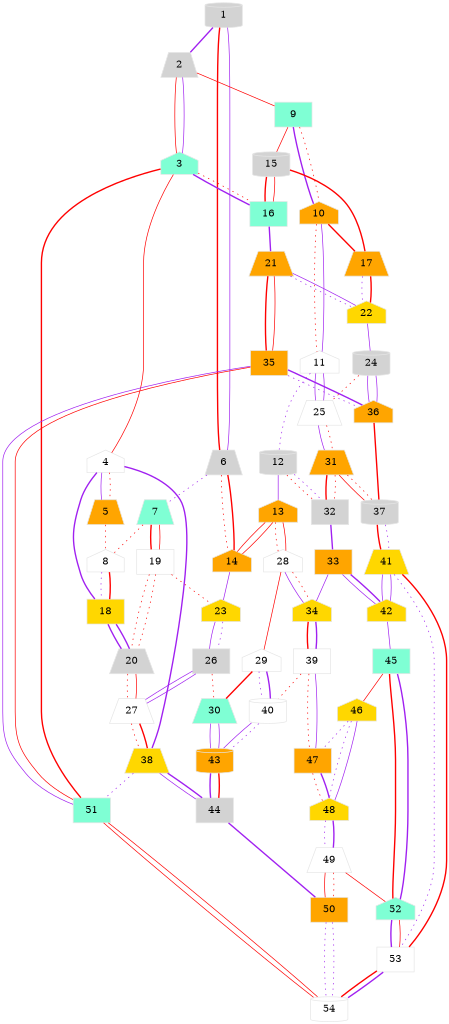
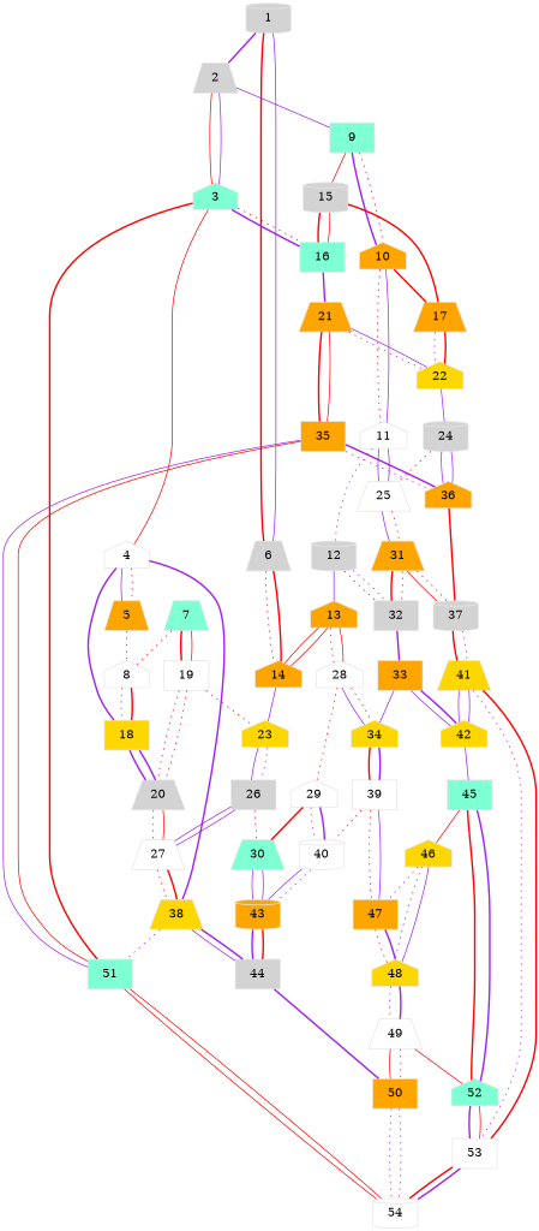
  graph {
    node [color=gray90 fillcolor=orange shape=house style=filled]
    edge [color=purple style=solid]
    1 [fillcolor=lightgrey shape=cylinder]
    2 [fillcolor=lightgrey shape=trapezium]
    6 [fillcolor=lightgrey shape=trapezium]
    3 [fillcolor=aquamarine]
    9 [fillcolor=aquamarine shape=box]
    7 [fillcolor=aquamarine shape=trapezium]
    14
    4 [fillcolor=white]
    16 [fillcolor=aquamarine shape=box]
    51 [fillcolor=aquamarine shape=box]
    10
    15 [fillcolor=lightgrey shape=cylinder]
    5 [shape=trapezium]
    18 [fillcolor=gold shape=box]
    38 [fillcolor=gold shape=trapezium]
    21 [shape=trapezium]
    54 [fillcolor=white shape=cylinder]
    8 [fillcolor=white]
    20 [fillcolor=lightgrey shape=trapezium]
    44 [fillcolor=lightgrey shape=box]
    19 [fillcolor=white shape=box]
    23 [fillcolor=gold]
    11 [fillcolor=white]
    17 [shape=trapezium]
    12 [fillcolor=lightgrey shape=cylinder]
    25 [fillcolor=white shape=trapezium]
    22 [fillcolor=gold]
    13
    32 [fillcolor=lightgrey shape=box]
    31 [shape=trapezium]
    28 [fillcolor=white]
    33 [shape=box]
    29 [fillcolor=white]
    34 [fillcolor=gold]
    26 [fillcolor=lightgrey shape=box]
    35 [shape=box]
    24 [fillcolor=lightgrey shape=cylinder]
    27 [fillcolor=white shape=trapezium]
    36
    30 [fillcolor=aquamarine shape=trapezium]
    37 [fillcolor=lightgrey shape=cylinder]
    43 [shape=cylinder]
    40 [fillcolor=white shape=cylinder]
    39 [fillcolor=white shape=box]
    41 [fillcolor=gold shape=trapezium]
    42 [fillcolor=gold]
    45 [fillcolor=aquamarine shape=box]
    47 [shape=box]
    53 [fillcolor=white shape=box]
    50 [shape=box]
    48 [fillcolor=gold]
    46 [fillcolor=gold]
    52 [fillcolor=aquamarine]
    49 [fillcolor=white shape=trapezium]
    1 -- 2 [style=bold]
    1 -- 6 [color=red style=bold]
    1 -- 6
    2 -- 3 [color=red]
    2 -- 3
-   2 -- 9 [color=red]
-   6 -- 7 [style=dotted]
+   2 -- 9
    6 -- 14 [color=red style=dotted]
    6 -- 14 [color=red style=bold]
    3 -- 4 [color=red]
    3 -- 16 [style=bold]
    3 -- 16 [color=red style=dotted]
    3 -- 51 [color=red style=bold]
    9 -- 10 [style=bold]
    9 -- 10 [color=red style=dotted]
    9 -- 15 [color=red]
    7 -- 8 [color=red style=dotted]
    7 -- 19 [color=red style=bold]
    7 -- 19 [color=red]
    14 -- 23
    4 -- 5
    4 -- 5 [color=red style=dotted]
    4 -- 18 [style=bold]
    4 -- 38 [style=bold]
    16 -- 21 [style=bold]
    51 -- 54 [color=red]
    51 -- 54 [color=red]
    10 -- 11 [color=red style=dotted]
    10 -- 11
    10 -- 17 [color=red style=bold]
    15 -- 16 [color=red style=bold]
    15 -- 16 [color=red]
    15 -- 17 [color=red style=bold]
    5 -- 8 [color=red style=dotted]
    18 -- 20 [style=bold]
    18 -- 20 [style=bold]
    38 -- 51 [style=dotted]
    38 -- 44
    38 -- 44 [style=bold]
    21 -- 22 [style=dotted]
    21 -- 22
    21 -- 35 [color=red style=bold]
    21 -- 35 [color=red]
    8 -- 18 [style=dotted]
    8 -- 18 [color=red style=bold]
    20 -- 27 [color=red style=dotted]
    20 -- 27 [color=red]
    44 -- 50 [style=bold]
    19 -- 20 [color=red style=dotted]
    19 -- 20 [color=red style=dotted]
    19 -- 23 [color=red style=dotted]
    23 -- 26
    23 -- 26 [style=dotted]
    11 -- 12 [style=dotted]
    11 -- 25
    11 -- 25
    17 -- 22 [style=dotted]
    17 -- 22 [color=red style=bold]
    12 -- 13
    12 -- 32 [color=red style=dotted]
    12 -- 32 [style=dotted]
    25 -- 31
    25 -- 31 [color=red style=dotted]
    22 -- 24
    13 -- 14 [color=red]
    13 -- 14 [color=red]
    13 -- 28 [color=red style=dotted]
    13 -- 28 [color=red]
    32 -- 33 [style=bold]
    31 -- 32 [color=red style=bold]
    31 -- 32 [color=red style=dotted]
    31 -- 37 [color=red]
    31 -- 37 [color=red style=dotted]
-   28 -- 29 [color=red]
+   28 -- 29 [color=red style=dotted]
    28 -- 34
    28 -- 34 [color=red style=dotted]
    33 -- 34
    33 -- 42
    33 -- 42 [style=bold]
    29 -- 30 [color=red style=bold]
    29 -- 40 [style=dotted]
    29 -- 40 [style=bold]
    34 -- 39 [color=red style=bold]
    34 -- 39 [style=bold]
    26 -- 27
    26 -- 27
    26 -- 30 [color=red style=dotted]
    35 -- 51
    35 -- 51 [color=red]
    35 -- 36 [style=dotted]
    35 -- 36 [style=bold]
    24 -- 25 [color=red style=dotted]
    24 -- 36
    24 -- 36
    27 -- 38 [color=red style=dotted]
    27 -- 38 [color=red style=bold]
    36 -- 37 [color=red style=bold]
    30 -- 43
    30 -- 43
    37 -- 41 [color=red style=bold]
    37 -- 41 [style=dotted]
    43 -- 44 [style=bold]
    43 -- 44 [color=red style=bold]
    40 -- 43
    40 -- 43 [style=dotted]
    39 -- 40 [color=red style=dotted]
    39 -- 47 [color=red style=dotted]
    39 -- 47
    41 -- 42
    41 -- 42
    41 -- 53 [style=dotted]
    41 -- 53 [color=red style=bold]
    42 -- 45
    45 -- 46 [color=red]
    45 -- 52 [color=red style=bold]
    45 -- 52 [style=bold]
    47 -- 48 [color=red style=dotted]
    47 -- 48 [style=bold]
    53 -- 54 [color=red style=bold]
    53 -- 54 [style=bold]
    50 -- 54 [style=dotted]
    50 -- 54 [style=dotted]
    48 -- 49 [style=dotted]
    48 -- 49 [style=bold]
    46 -- 47 [style=dotted]
    46 -- 48 [style=dotted]
    46 -- 48
    52 -- 53 [style=bold]
    52 -- 53 [color=red]
    49 -- 50 [color=red]
    49 -- 50 [color=red style=dotted]
    49 -- 52 [color=red]
  }
